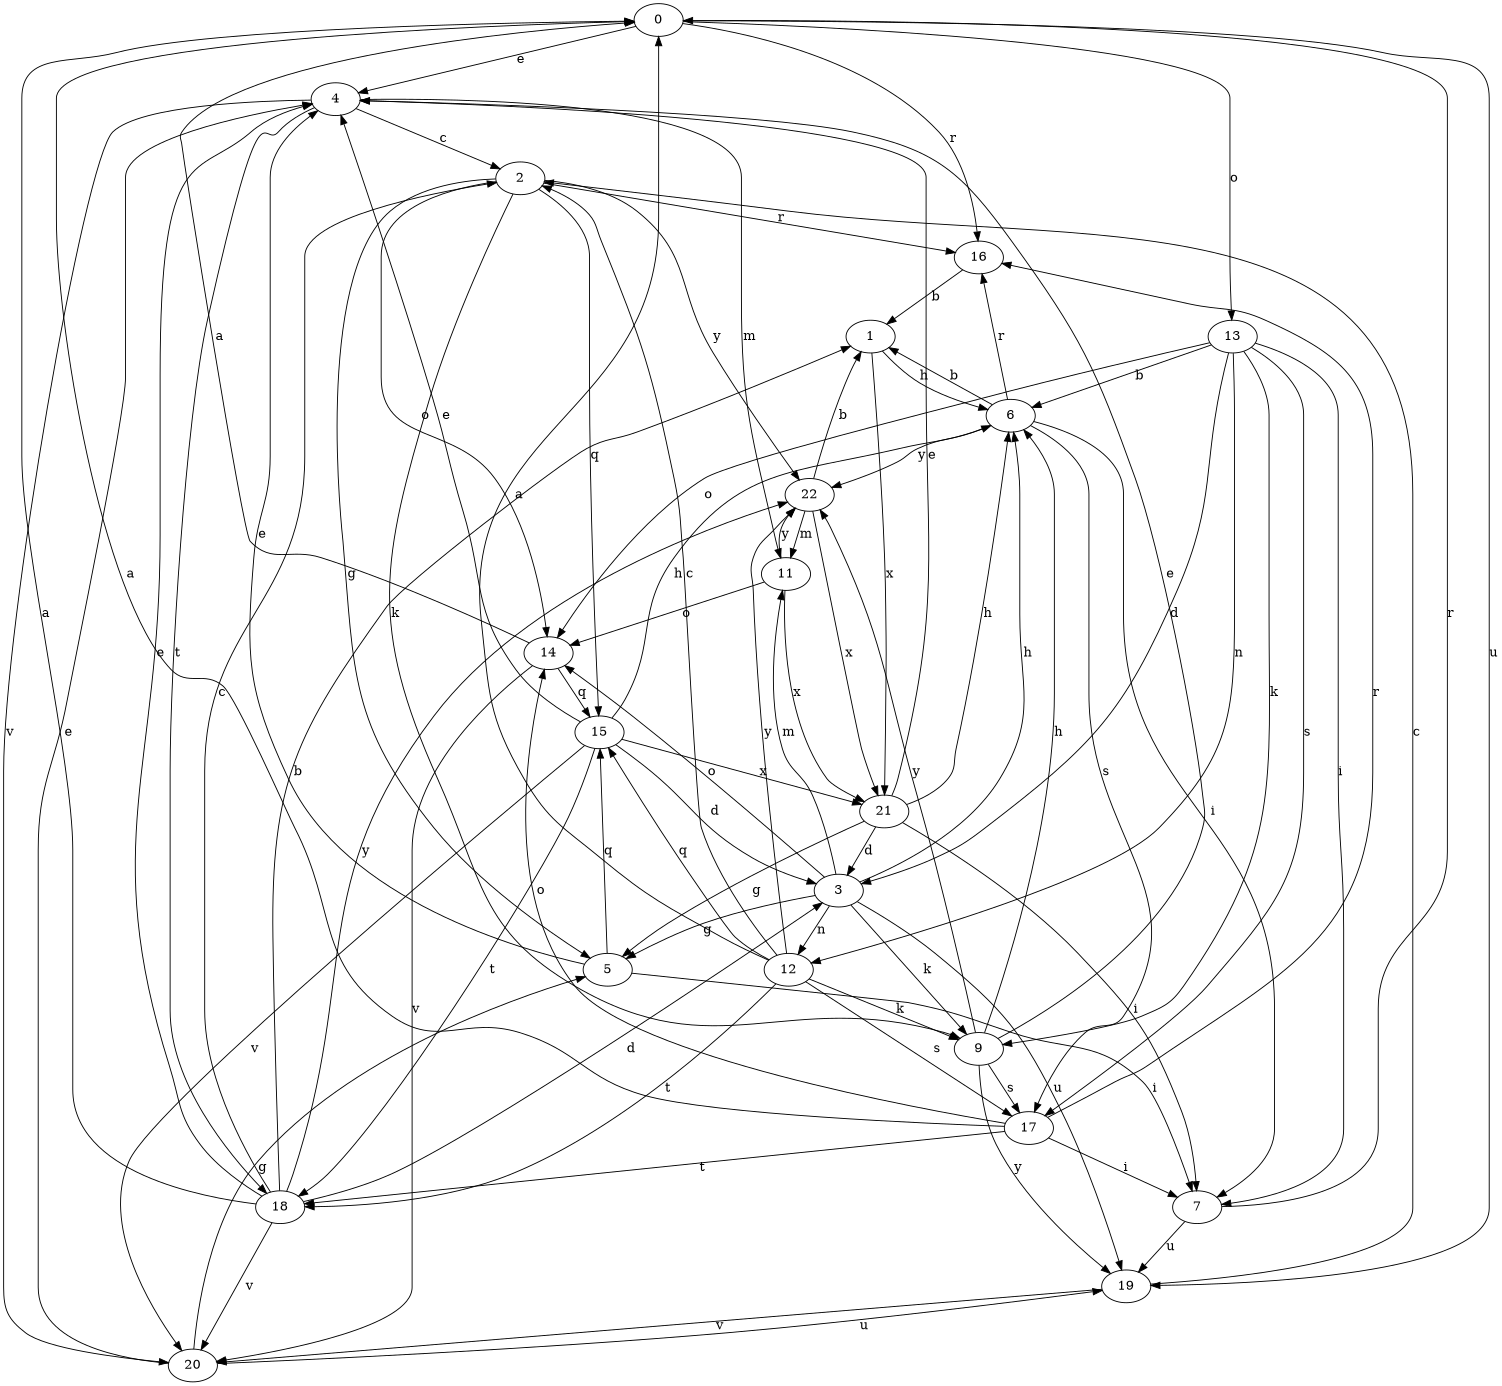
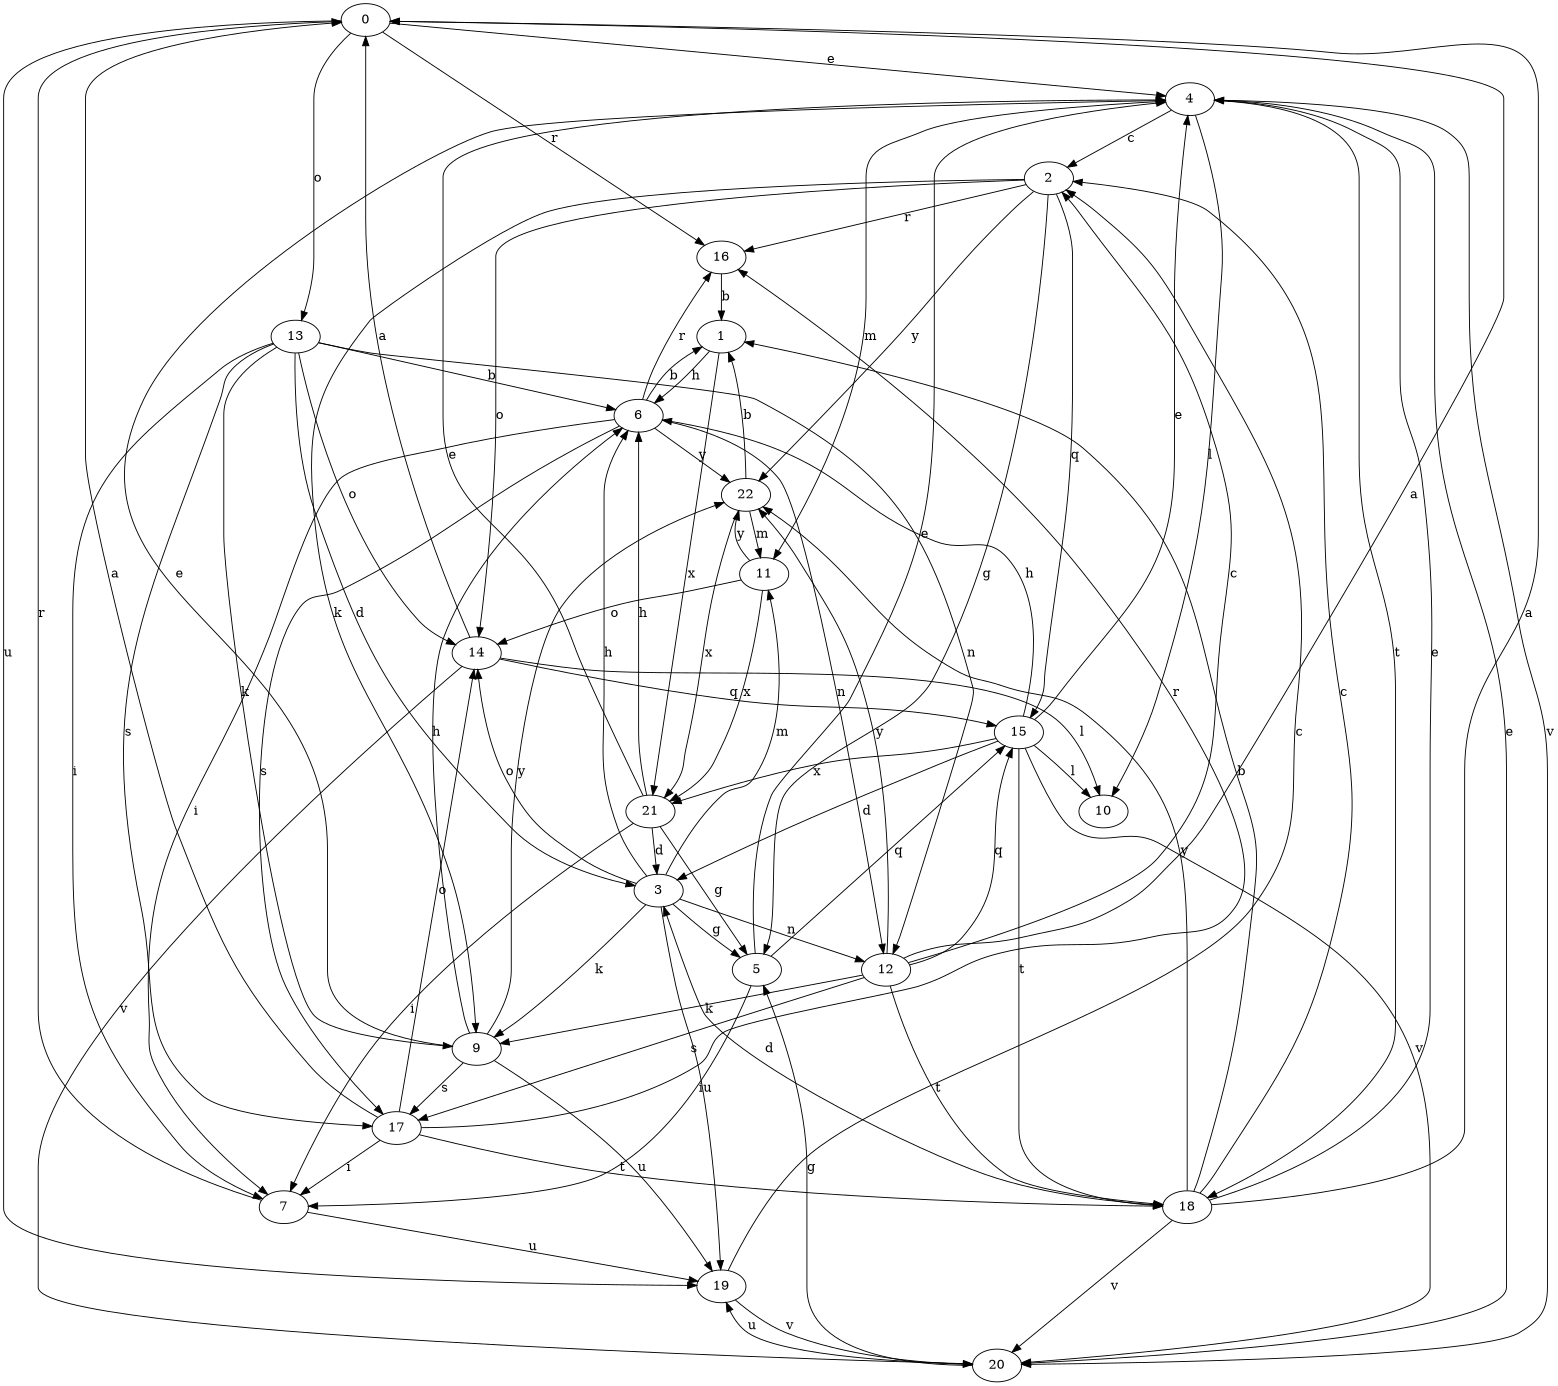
  strict digraph {
    0
    4
    13
    16
    19
    2
    11
+   10
    18
    20
    6
    9
    14
    3
    12
    7
    17
    1
    21
    22
    5
    15
    0 -> 4 [label=e]
    0 -> 13 [label=o]
    0 -> 16 [label=r]
    0 -> 19 [label=u]
    4 -> 2 [label=c]
    4 -> 11 [label=m]
+   4 -> 10 [label=l]
    4 -> 18 [label=t]
    4 -> 20 [label=v]
    13 -> 6 [label=b]
    13 -> 9 [label=k]
    13 -> 14 [label=o]
    13 -> 3 [label=d]
    13 -> 12 [label=n]
    13 -> 7 [label=i]
    13 -> 17 [label=s]
    16 -> 1 [label=b]
    19 -> 2 [label=c]
    19 -> 20 [label=v]
    2 -> 16 [label=r]
    2 -> 9 [label=k]
    2 -> 14 [label=o]
    2 -> 22 [label=y]
    2 -> 5 [label=g]
    2 -> 15 [label=q]
    11 -> 14 [label=o]
    11 -> 21 [label=x]
    11 -> 22 [label=y]
    18 -> 0 [label=a]
    18 -> 4 [label=e]
    18 -> 2 [label=c]
    18 -> 20 [label=v]
    18 -> 3 [label=d]
    18 -> 1 [label=b]
    18 -> 22 [label=y]
    20 -> 4 [label=e]
    20 -> 19 [label=u]
    20 -> 5 [label=g]
    6 -> 16 [label=r]
+   6 -> 12 [label=n]
    6 -> 7 [label=i]
    6 -> 17 [label=s]
    6 -> 1 [label=b]
    6 -> 22 [label=y]
    9 -> 4 [label=e]
-   9 -> 19 [label=y]
+   9 -> 19 [label=u]
    9 -> 6 [label=h]
    9 -> 17 [label=s]
    9 -> 22 [label=y]
    14 -> 0 [label=a]
+   14 -> 10 [label=l]
    14 -> 20 [label=v]
    14 -> 15 [label=q]
    3 -> 19 [label=u]
    3 -> 11 [label=m]
    3 -> 6 [label=h]
    3 -> 9 [label=k]
    3 -> 14 [label=o]
    3 -> 12 [label=n]
    3 -> 5 [label=g]
    12 -> 0 [label=a]
    12 -> 2 [label=c]
    12 -> 18 [label=t]
    12 -> 9 [label=k]
    12 -> 17 [label=s]
    12 -> 22 [label=y]
    12 -> 15 [label=q]
    7 -> 0 [label=r]
    7 -> 19 [label=u]
    17 -> 0 [label=a]
    17 -> 16 [label=r]
    17 -> 18 [label=t]
    17 -> 14 [label=o]
    17 -> 7 [label=i]
    1 -> 6 [label=h]
    1 -> 21 [label=x]
    21 -> 4 [label=e]
    21 -> 6 [label=h]
    21 -> 3 [label=d]
    21 -> 7 [label=i]
    21 -> 5 [label=g]
    22 -> 11 [label=m]
    22 -> 1 [label=b]
    22 -> 21 [label=x]
    5 -> 4 [label=e]
    5 -> 7 [label=i]
    5 -> 15 [label=q]
    15 -> 4 [label=e]
+   15 -> 10 [label=l]
    15 -> 18 [label=t]
    15 -> 20 [label=v]
    15 -> 6 [label=h]
    15 -> 3 [label=d]
    15 -> 21 [label=x]
  }
